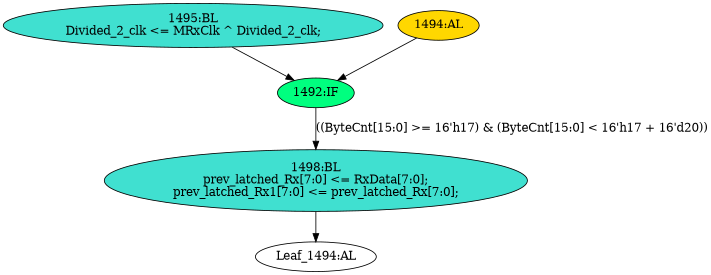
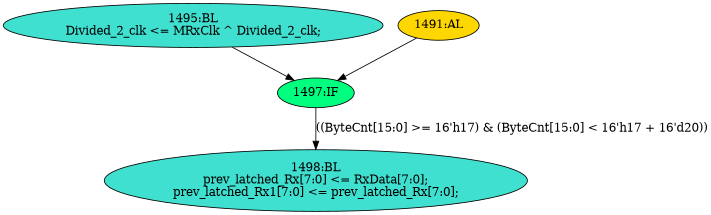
  strict digraph {
    node [fillcolor=turquoise statements="[]" style=filled typ=Block]
    edge [cond="[]" lineno=None]
    n1 [ast="<pyverilog.vparser.ast.Block object at 0x7fb430335f90>" label="1495:BL\nDivided_2_clk <= MRxClk ^ Divided_2_clk;" statements="[<pyverilog.vparser.ast.NonblockingSubstitution object at 0x7fb430335c90>]"]
-   n2 [ast="<pyverilog.vparser.ast.IfStatement object at 0x7fb430335fd0>" fillcolor=springgreen label="1492:IF" typ=IfStatement]
+   n2 [ast="<pyverilog.vparser.ast.IfStatement object at 0x7fb430335fd0>" fillcolor=springgreen label="1497:IF" typ=IfStatement]
    n3 [ast="<pyverilog.vparser.ast.Block object at 0x7fb43033a0d0>" label="1498:BL\nprev_latched_Rx[7:0] <= RxData[7:0];\nprev_latched_Rx1[7:0] <= prev_latched_Rx[7:0];" statements="[<pyverilog.vparser.ast.NonblockingSubstitution object at 0x7fb43033a110>, <pyverilog.vparser.ast.NonblockingSubstitution object at 0x7fb43033a410>]"]
-   n4 [def_var="['prev_latched_Rx1', 'Divided_2_clk', 'prev_latched_Rx']" label="Leaf_1494:AL" fillcolor="" statements="" style="" typ=""]
-   n5 [ast="<pyverilog.vparser.ast.Always object at 0x7fb43033ab50>" clk_sens=True fillcolor=gold label="1494:AL" sens="['MRxClk']" typ=Always use_var="['RxData', 'Divided_2_clk', 'prev_latched_Rx', 'ByteCnt', 'MRxClk']"]
+   n5 [ast="<pyverilog.vparser.ast.Always object at 0x7fb43033ab50>" clk_sens=True fillcolor=gold label="1491:AL" sens="['MRxClk']" typ=Always use_var="['RxData', 'Divided_2_clk', 'prev_latched_Rx', 'ByteCnt', 'MRxClk']"]
    n1 -> n2
    n2 -> n3 [cond="['ByteCnt', 'ByteCnt']" label="((ByteCnt[15:0] >= 16'h17) & (ByteCnt[15:0] < 16'h17 + 16'd20))" lineno=1497]
-   n3 -> n4
    n5 -> n2
  }
